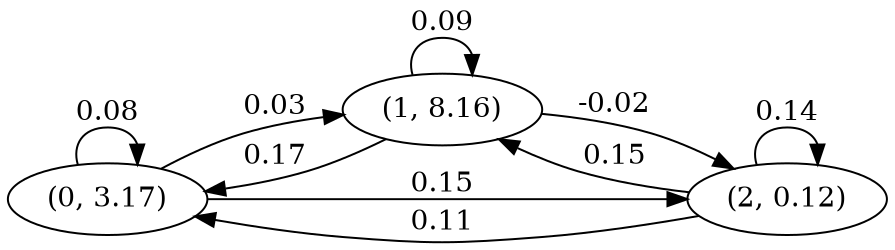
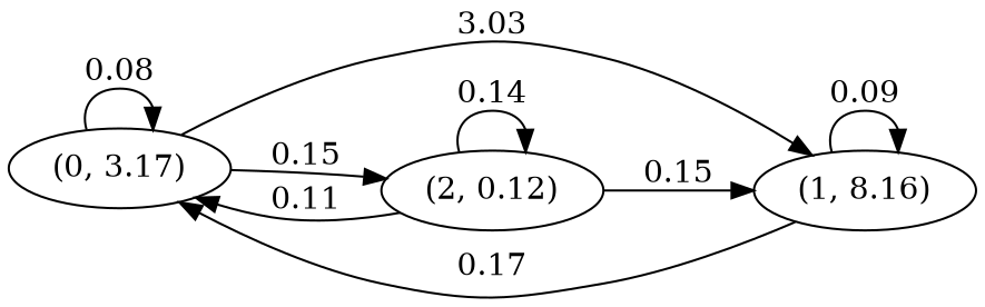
  digraph {
    rankdir=LR
    n1 [label="(0, 3.17)"]
    n2 [label="(1, 8.16)"]
    n3 [label="(2, 0.12)"]
    n1 -> n1 [label=0.08]
-   n1 -> n2 [label=0.03]
+   n1 -> n2 [label=3.03]
    n1 -> n3 [label=0.15]
    n2 -> n1 [label=0.17]
    n2 -> n2 [label=0.09]
-   n2 -> n3 [label=-0.02]
    n3 -> n1 [label=0.11]
    n3 -> n2 [label=0.15]
    n3 -> n3 [label=0.14]
  }
